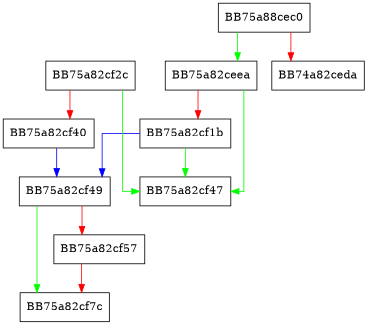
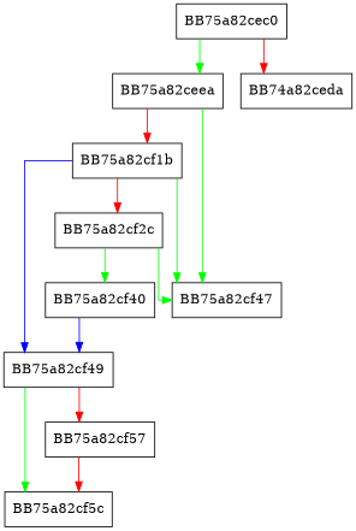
  digraph {
    splines=ortho
    node [shape=box]
    edge [color=red]
-   BB75a82cec0 [label=BB75a88cec0]
+   BB75a82cec0
    BB75a82ceea
    n3 [label=BB74a82ceda]
    BB75a82cf47
    BB75a82cf1b
    BB75a82cf49
    BB75a82cf2c
-   BB75a82cf5c [label=BB75a82cf7c]
+   BB75a82cf5c
    BB75a82cf57
    BB75a82cf40
    BB75a82cec0 -> BB75a82ceea [color=green]
    BB75a82cec0 -> n3
    BB75a82ceea -> BB75a82cf47 [color=green]
    BB75a82ceea -> BB75a82cf1b
    BB75a82cf1b -> BB75a82cf47 [color=green]
    BB75a82cf1b -> BB75a82cf49 [color=blue]
+   BB75a82cf1b -> BB75a82cf2c
    BB75a82cf49 -> BB75a82cf5c [color=green]
    BB75a82cf49 -> BB75a82cf57
    BB75a82cf2c -> BB75a82cf47 [color=green]
-   BB75a82cf2c -> BB75a82cf40
+   BB75a82cf2c -> BB75a82cf40 [color=green]
    BB75a82cf57 -> BB75a82cf5c
    BB75a82cf40 -> BB75a82cf49 [color=blue]
  }
